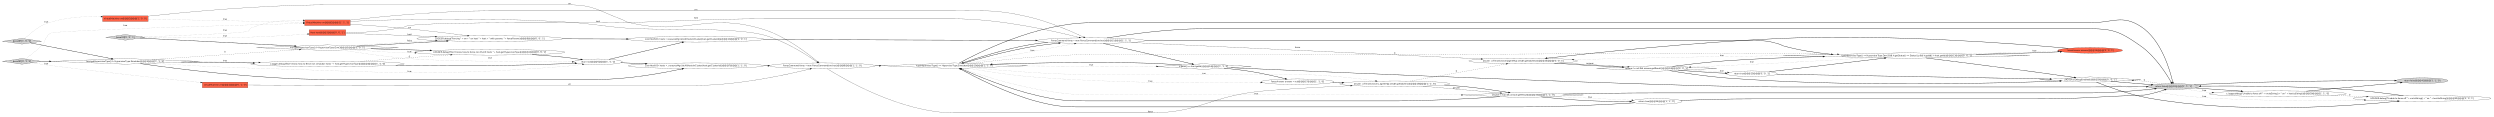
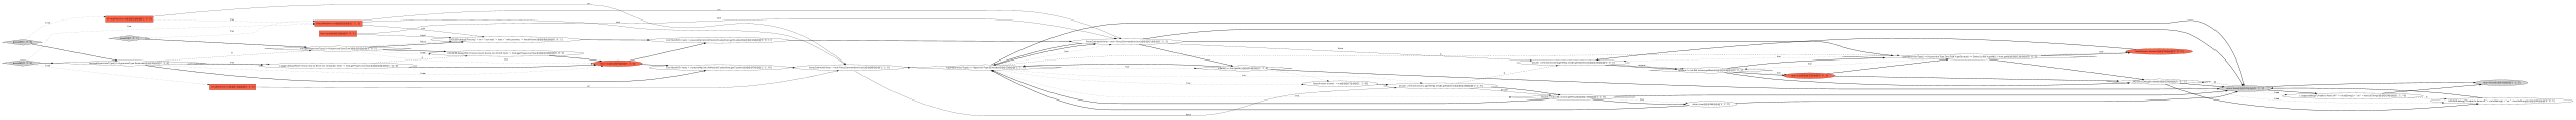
  digraph {
    fontname=Nunito
    rankdir=LR
    node [fillcolor=white fontname=Nunito shape=ellipse style=filled]
    edge [fontname=Nunito style=bold]
    n1 [label="List<HostVO> hosts = _resourceMgr.listAllHostsInCluster(host.getClusterId())@@@7@@@['1', '1', '0']"]
    n2 [label="FenceCommand fence = new FenceCommand(vm,host)@@@8@@@['1', '1', '0']"]
    n3 [label="h.getHypervisorType() == HypervisorType.Simulator@@@10@@@['1', '1', '0']" shape=diamond]
    n4 [label="answer = (FenceAnswer)_agentMgr.send(h.getId(),fence)@@@19@@@['1', '1', '0']"]
    n5 [fillcolor=lightgray label="return false@@@32@@@['1', '1', '1']"]
    n6 [fillcolor=lightgray label="return false@@@41@@@['1', '1', '0']"]
    n7 [label="s_logger.debug(\"Unable to fence off \" + vm.toString() + \" on \" + host.toString())@@@39@@@['1', '1', '0']"]
    n8 [label="LOGGER.isDebugEnabled()@@@29@@@['0', '0', '1']" shape=diamond]
    n9 [label="LOGGER.debug(\"Unable to fence off \" + vm.toString() + \" on \" + host.toString())@@@30@@@['0', '0', '1']"]
    n10 [label="List<HostVO> hosts = resourceMgr.listAllHostsInCluster(host.getClusterId())@@@10@@@['0', '0', '1']"]
    n11 [label="FenceCommand fence = new FenceCommand(vm,host)@@@11@@@['1', '1', '1']"]
    n12 [label="h.getHypervisorType() == HypervisorType.Ovm3 && h.getStatus() == Status.Up && h.getId() != host.getId()@@@13@@@['0', '0', '1']" shape=diamond]
    n13 [label="answer = (FenceAnswer)agentMgr.send(h.getId(),fence)@@@16@@@['0', '0', '1']"]
    n14 [label="h.getId() == host.getId()@@@14@@@['1', '1', '0']" shape=diamond]
    n15 [label="host.getHypervisorType() != HypervisorType.Ovm3@@@3@@@['0', '0', '1']" shape=diamond]
    n16 [label="LOGGER.debug(\"Don't know how to fence non Ovm3 hosts \" + host.getHypervisorType())@@@4@@@['0', '0', '1']"]
    n17 [label="LOGGER.debug(\"Fencing \" + vm + \" on host \" + host + \" with params: \" + fenceParams)@@@8@@@['0', '0', '1']"]
-   n18 [label="return null@@@5@@@['1', '1', '1']"]
+   n18 [fillcolor=tomato label="return null@@@5@@@['1', '1', '1']"]
    n19 [fillcolor=tomato label="VirtualMachine vm@@@2@@@['1', '0', '0']" shape=box]
    n20 [fillcolor=tomato label="VirtualMachine vm@@@2@@@['1', '1', '1']" shape=box]
    n21 [fillcolor=lightgray label="fenceOff['1', '0', '0']" shape=diamond]
    n22 [label="host.getHypervisorType() != HypervisorType.Simulator@@@3@@@['1', '1', '0']" shape=diamond]
    n23 [label="s_logger.debug(\"Don't know how to fence non simulator hosts \" + host.getHypervisorType())@@@4@@@['1', '1', '0']"]
    n24 [fillcolor=tomato label="VirtualMachine vm@@@2@@@['0', '1', '0']" shape=box]
    n25 [label="answer != null && answer.getResult()@@@24@@@['0', '0', '1']" shape=diamond]
    n26 [fillcolor=tomato label="FenceAnswer answer@@@14@@@['0', '0', '1']"]
-   n27 [label="return true@@@25@@@['0', '0', '1']"]
+   n27 [fillcolor=tomato label="return true@@@25@@@['0', '0', '1']"]
    n28 [label="FenceAnswer answer = null@@@17@@@['1', '1', '0']"]
    n29 [label="answer != null && answer.getResult()@@@33@@@['1', '1', '0']" shape=diamond]
    n30 [label="return true@@@34@@@['1', '1', '0']"]
    n31 [fillcolor=lightgray label="fenceOff['0', '1', '0']" shape=diamond]
    n32 [fillcolor=tomato label="Host host@@@2@@@['0', '0', '1']" shape=box]
    n33 [fillcolor=lightgray label="fenceOff['0', '0', '1']" shape=diamond]
    n1 -> n2
    n2 -> n3
    n2 -> n4 [label=fence style=solid]
    n3 -> n4 [label=true style=dotted]
    n3 -> n5
    n3 -> n11
    n3 -> n11 [label=true style=dotted]
    n3 -> n12 [label=0 style=dashed]
    n3 -> n14 [label=true style=dotted]
    n3 -> n28 [label=true style=dotted]
    n3 -> n29 [label=true style=dotted]
    n4 -> n13 [label=0 style=dashed]
    n4 -> n29 [label=answer style=solid]
    n4 -> n29
    n5 -> n6
    n5 -> n7
    n5 -> n7 [label=true style=dotted]
    n5 -> n8 [label=0 style=dashed]
    n7 -> n6
    n7 -> n9 [label=0 style=dashed]
    n8 -> n5
    n8 -> n9 [label=true style=dotted]
    n8 -> n9
    n9 -> n5
    n10 -> n11
    n11 -> n3
    n11 -> n5
    n11 -> n12
    n11 -> n13 [label=fence style=solid]
    n11 -> n14
    n12 -> n8
    n12 -> n13 [label=true style=dotted]
    n12 -> n25 [label=true style=dotted]
    n12 -> n26 [label=true style=dotted]
    n12 -> n26
    n13 -> n25 [label=answer style=solid]
    n13 -> n25
    n14 -> n3
    n14 -> n5
-   n14 -> n28
+   n14 -> n28 [style=dotted]
    n15 -> n16
    n15 -> n16 [label=true style=dotted]
    n15 -> n17
    n15 -> n17 [label=false style=dotted]
    n15 -> n18 [label=true style=dotted]
    n16 -> n18
    n17 -> n10
    n18 -> n1
    n18 -> n10
    n19 -> n2 [label=vm style=solid]
    n19 -> n20 [label=true style=dotted]
    n20 -> n2 [label=host style=solid]
    n20 -> n11 [label=vm style=solid]
    n20 -> n17 [label=vm style=solid]
    n21 -> n19 [label=true style=dotted]
    n21 -> n22
    n22 -> n1
    n22 -> n15 [label=0 style=dashed]
    n22 -> n18 [label=true style=dotted]
    n22 -> n23
    n22 -> n23 [label=true style=dotted]
    n23 -> n16 [label=0 style=dashed]
    n23 -> n18
    n24 -> n2 [label=vm style=solid]
    n25 -> n8
    n25 -> n12
    n25 -> n27
    n25 -> n27 [label=true style=dotted]
    n26 -> n13
    n27 -> n8
    n27 -> n12
    n28 -> n4
    n29 -> n3
    n29 -> n5
    n29 -> n30
    n29 -> n30 [label=true style=dotted]
    n30 -> n3
    n30 -> n5
    n31 -> n20 [label=true style=dotted]
    n31 -> n22
    n31 -> n24 [label=true style=dotted]
    n32 -> n11 [label=host style=solid]
    n32 -> n17 [label=host style=solid]
    n33 -> n15
    n33 -> n20 [label=true style=dotted]
-   n33 -> n32 [label=true style=dotted]
  }
